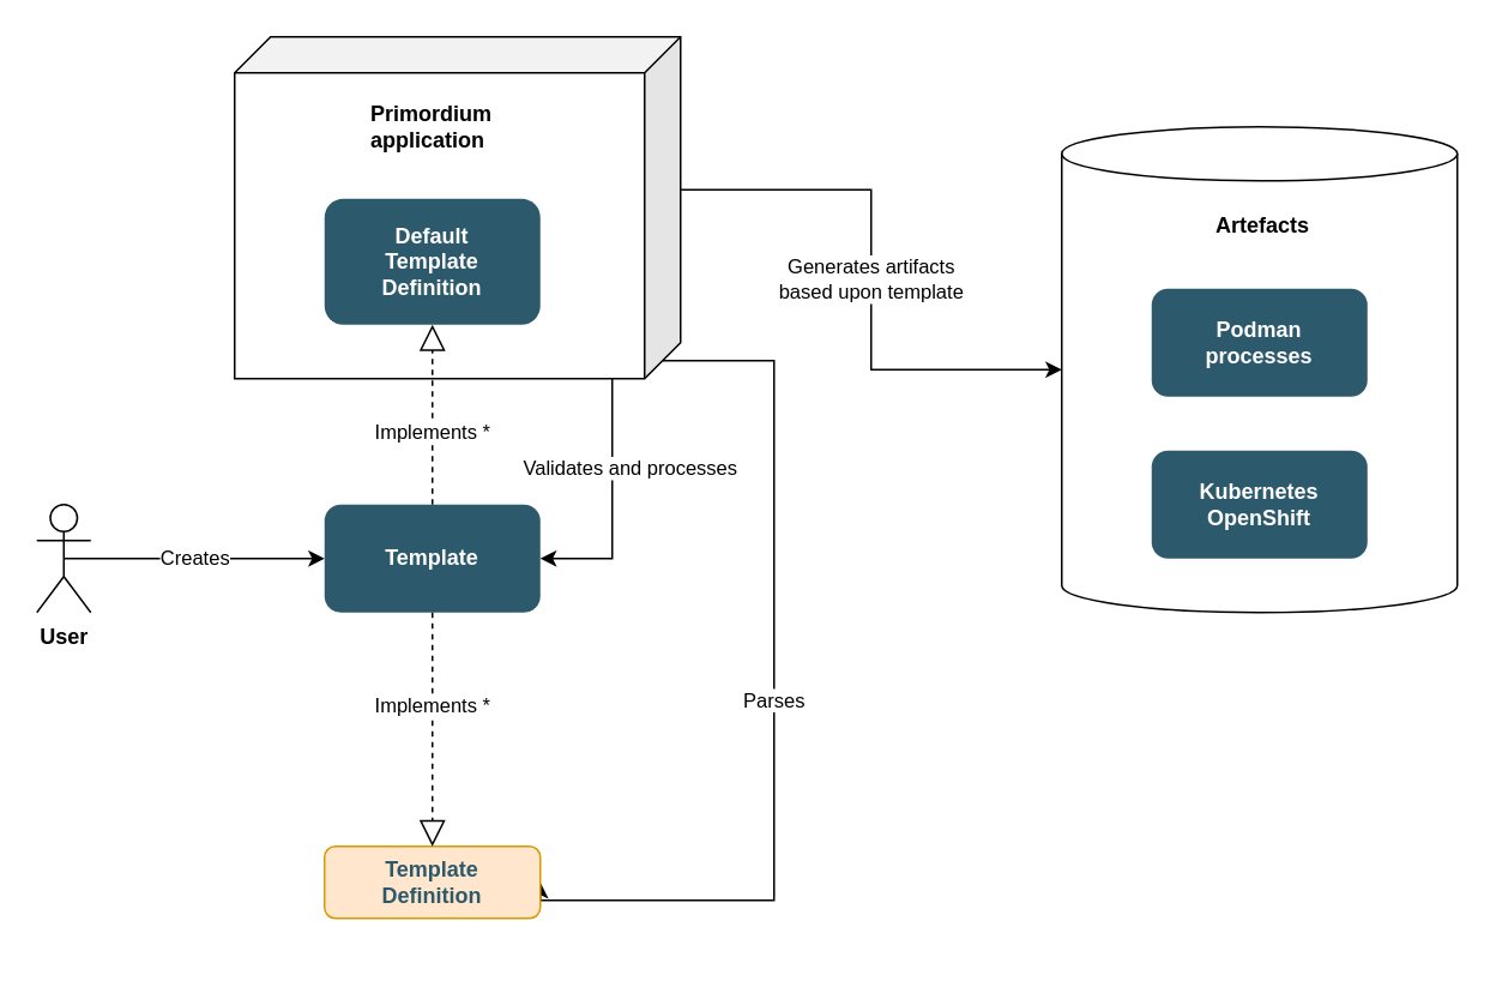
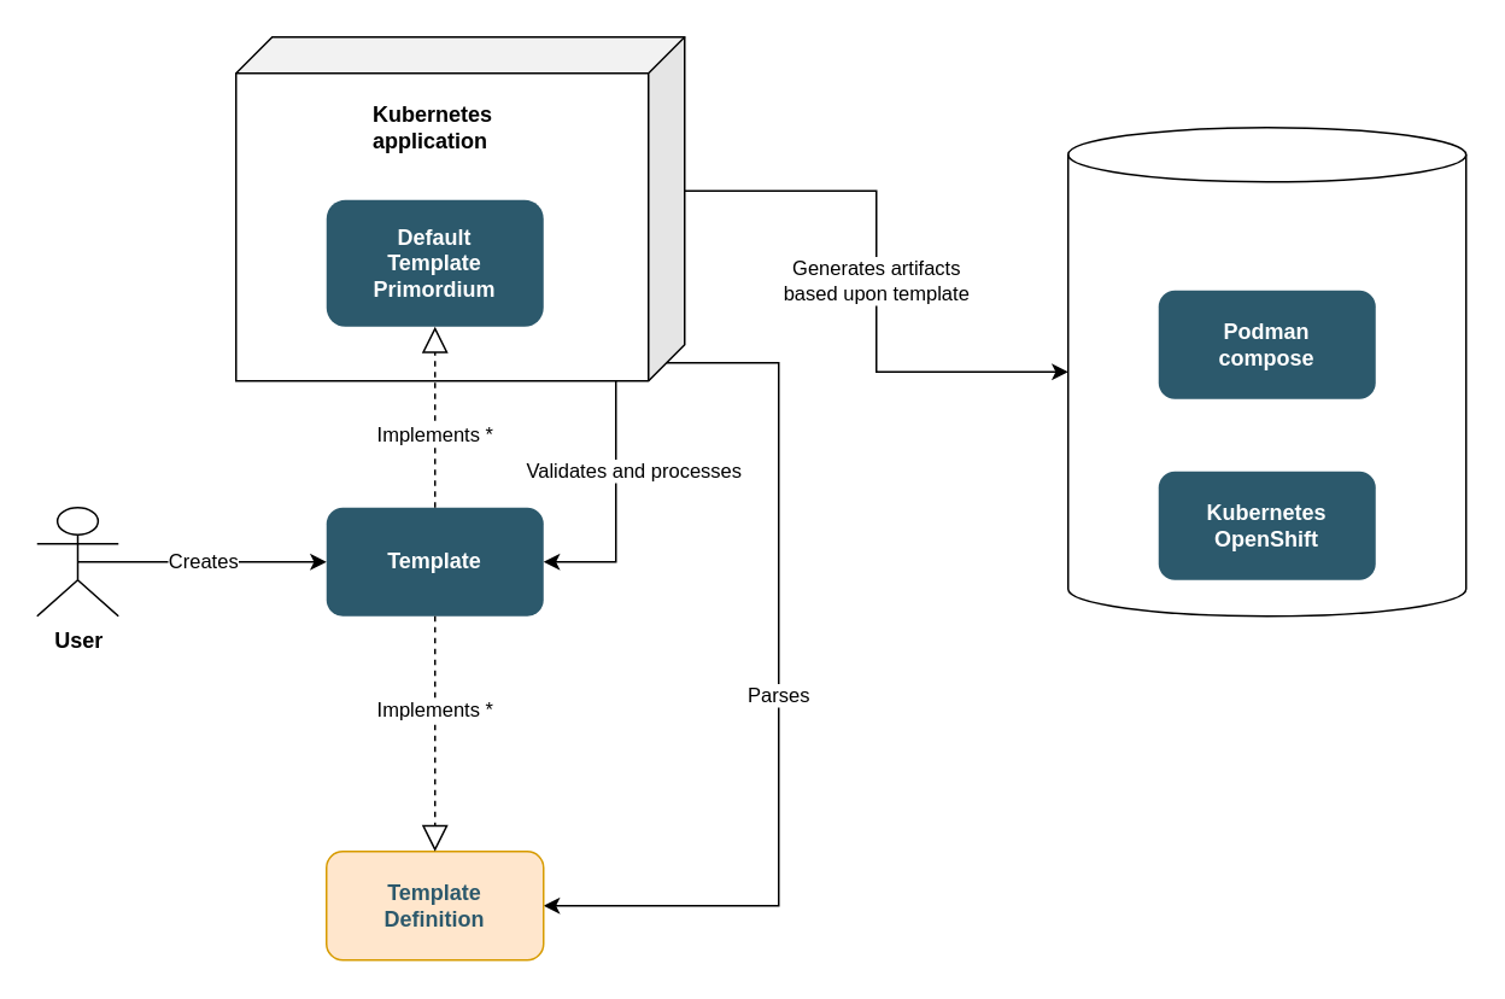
  <mxCell id="0" />
  <mxCell id="1" parent="0" />
  <mxCell id="2" value="" style="shape=cylinder3;whiteSpace=wrap;html=1;boundedLbl=1;backgroundOutline=1;size=15;" vertex="1" parent="1"><mxGeometry x="590" y="70" width="220" height="270" as="geometry" /></mxCell>
  <mxCell id="3" value="Validates and processes" style="edgeStyle=orthogonalEdgeStyle;rounded=0;orthogonalLoop=1;jettySize=auto;html=1;exitX=0.226;exitY=0.992;exitDx=0;exitDy=0;exitPerimeter=0;entryX=1;entryY=0.5;entryDx=0;entryDy=0;" edge="1" parent="1" source="5" target="7"><mxGeometry x="-0.128" y="10" relative="1" as="geometry"><Array as="points"><mxPoint x="340" y="209" /><mxPoint x="340" y="310" /></Array><mxPoint as="offset" /></mxGeometry></mxCell>
  <mxCell id="4" value="Parses" style="edgeStyle=orthogonalEdgeStyle;rounded=0;orthogonalLoop=1;jettySize=auto;html=1;exitX=0;exitY=0;exitDx=10;exitDy=180;exitPerimeter=0;entryX=1;entryY=0.5;entryDx=0;entryDy=0;" edge="1" parent="1" source="5" target="17"><mxGeometry relative="1" as="geometry"><Array as="points"><mxPoint x="430" y="200" /><mxPoint x="430" y="500" /></Array></mxGeometry></mxCell>
  <mxCell id="5" value="" style="shape=cube;whiteSpace=wrap;html=1;boundedLbl=1;backgroundOutline=1;darkOpacity=0.05;darkOpacity2=0.1;flipH=1;" vertex="1" parent="1"><mxGeometry x="130" y="20" width="248" height="190" as="geometry" /></mxCell>
- <mxCell id="6" value="Default&lt;br&gt;Template&lt;br&gt;Definition" style="rounded=1;whiteSpace=wrap;html=1;fontStyle=1;fillColor=#2c596c;strokeColor=none;fontColor=#FFFFFF;" vertex="1" parent="1"><mxGeometry x="180" y="110" width="120" height="70" as="geometry" /></mxCell>
+ <mxCell id="6" value="Default&lt;br&gt;Template&lt;br&gt;Primordium" style="rounded=1;whiteSpace=wrap;html=1;fontStyle=1;fillColor=#2c596c;strokeColor=none;fontColor=#FFFFFF;" vertex="1" parent="1"><mxGeometry x="180" y="110" width="120" height="70" as="geometry" /></mxCell>
  <mxCell id="7" value="Template" style="rounded=1;whiteSpace=wrap;html=1;fontStyle=1;fillColor=#2c596c;strokeColor=none;fontColor=#FFFFFF;" vertex="1" parent="1"><mxGeometry x="180" y="280" width="120" height="60" as="geometry" /></mxCell>
  <mxCell id="8" value="Implements *" style="endArrow=block;dashed=1;endFill=0;endSize=12;html=1;rounded=0;entryX=0.5;entryY=1;entryDx=0;entryDy=0;exitX=0.5;exitY=0;exitDx=0;exitDy=0;" edge="1" parent="1" source="7" target="6"><mxGeometry x="-0.2" width="160" relative="1" as="geometry"><mxPoint x="200" y="40" as="sourcePoint" /><mxPoint x="360" y="40" as="targetPoint" /><mxPoint as="offset" /></mxGeometry></mxCell>
- <mxCell id="9" value="Podman&lt;br&gt;processes" style="rounded=1;whiteSpace=wrap;html=1;fontStyle=1;fillColor=#2c596c;strokeColor=none;fontColor=#FFFFFF;" vertex="1" parent="1"><mxGeometry x="640" y="160" width="120" height="60" as="geometry" /></mxCell>
- <mxCell id="10" value="Kubernetes&lt;br&gt;OpenShift" style="rounded=1;whiteSpace=wrap;html=1;fontStyle=1;fillColor=#2c596c;strokeColor=none;fontColor=#FFFFFF;" vertex="1" parent="1"><mxGeometry x="640" y="250" width="120" height="60" as="geometry" /></mxCell>
+ <mxCell id="9" value="Podman&lt;br&gt;compose" style="rounded=1;whiteSpace=wrap;html=1;fontStyle=1;fillColor=#2c596c;strokeColor=none;fontColor=#FFFFFF;" vertex="1" parent="1"><mxGeometry x="640" y="160" width="120" height="60" as="geometry" /></mxCell>
+ <mxCell id="10" value="Kubernetes&lt;br&gt;OpenShift" style="rounded=1;whiteSpace=wrap;html=1;fontStyle=1;fillColor=#2c596c;strokeColor=none;fontColor=#FFFFFF;" vertex="1" parent="1"><mxGeometry x="640" y="260" width="120" height="60" as="geometry" /></mxCell>
  <mxCell id="11" style="edgeStyle=orthogonalEdgeStyle;rounded=0;orthogonalLoop=1;jettySize=auto;html=1;exitX=0.5;exitY=1;exitDx=0;exitDy=0;" edge="1" parent="1" source="10" target="10"><mxGeometry relative="1" as="geometry" /></mxCell>
- <mxCell id="12" value="Artefacts" style="text;strokeColor=none;fillColor=none;align=left;verticalAlign=middle;spacingLeft=4;spacingRight=4;overflow=hidden;points=[[0,0.5],[1,0.5]];portConstraint=eastwest;rotatable=0;whiteSpace=wrap;html=1;fontStyle=1" vertex="1" parent="1"><mxGeometry x="670" y="110" width="80" height="30" as="geometry" /></mxCell>
  <mxCell id="13" value="Creates" style="edgeStyle=orthogonalEdgeStyle;rounded=0;orthogonalLoop=1;jettySize=auto;html=1;exitX=0.5;exitY=0.5;exitDx=0;exitDy=0;exitPerimeter=0;entryX=0;entryY=0.5;entryDx=0;entryDy=0;" edge="1" parent="1" source="14" target="7"><mxGeometry relative="1" as="geometry" /></mxCell>
- <mxCell id="14" value="User" style="shape=umlActor;verticalLabelPosition=bottom;verticalAlign=top;html=1;outlineConnect=0;fontStyle=1" vertex="1" parent="1"><mxGeometry x="20" y="280" width="30" height="60" as="geometry" /></mxCell>
- <mxCell id="15" value="Primordium&lt;br&gt;application" style="text;strokeColor=none;fillColor=none;align=left;verticalAlign=middle;spacingLeft=4;spacingRight=4;overflow=hidden;points=[[0,0.5],[1,0.5]];portConstraint=eastwest;rotatable=0;whiteSpace=wrap;html=1;fontStyle=1" vertex="1" parent="1"><mxGeometry x="200" y="50" width="80" height="40" as="geometry" /></mxCell>
+ <mxCell id="14" value="User" style="shape=umlActor;verticalLabelPosition=bottom;verticalAlign=top;html=1;outlineConnect=0;fontStyle=1" vertex="1" parent="1"><mxGeometry x="20" y="280" width="45" height="60" as="geometry" /></mxCell>
+ <mxCell id="15" value="Kubernetes&lt;br&gt;application" style="text;strokeColor=none;fillColor=none;align=left;verticalAlign=middle;spacingLeft=4;spacingRight=4;overflow=hidden;points=[[0,0.5],[1,0.5]];portConstraint=eastwest;rotatable=0;whiteSpace=wrap;html=1;fontStyle=1" vertex="1" parent="1"><mxGeometry x="200" y="50" width="80" height="40" as="geometry" /></mxCell>
  <mxCell id="16" value="Generates artifacts&lt;br&gt;based upon template" style="edgeStyle=orthogonalEdgeStyle;rounded=0;orthogonalLoop=1;jettySize=auto;html=1;exitX=0;exitY=0;exitDx=0;exitDy=85;exitPerimeter=0;entryX=0;entryY=0.5;entryDx=0;entryDy=0;entryPerimeter=0;" edge="1" parent="1" source="5" target="2"><mxGeometry relative="1" as="geometry" /></mxCell>
- <mxCell id="17" value="Template&lt;br&gt;Definition" style="rounded=1;whiteSpace=wrap;html=1;fontStyle=1;fillColor=#ffe6cc;strokeColor=#d79b00;fontColor=#2C596C;" vertex="1" parent="1"><mxGeometry x="180" y="470" width="120" height="40" as="geometry" /></mxCell>
+ <mxCell id="17" value="Template&lt;br&gt;Definition" style="rounded=1;whiteSpace=wrap;html=1;fontStyle=1;fillColor=#ffe6cc;strokeColor=#d79b00;fontColor=#2C596C;" vertex="1" parent="1"><mxGeometry x="180" y="470" width="120" height="60" as="geometry" /></mxCell>
  <mxCell id="18" value="Implements *" style="endArrow=block;dashed=1;endFill=0;endSize=12;html=1;rounded=0;entryX=0.5;entryY=0;entryDx=0;entryDy=0;exitX=0.5;exitY=1;exitDx=0;exitDy=0;" edge="1" parent="1" source="7" target="17"><mxGeometry x="-0.2" width="160" relative="1" as="geometry"><mxPoint x="250" y="290" as="sourcePoint" /><mxPoint x="250" y="190" as="targetPoint" /><mxPoint as="offset" /></mxGeometry></mxCell>
